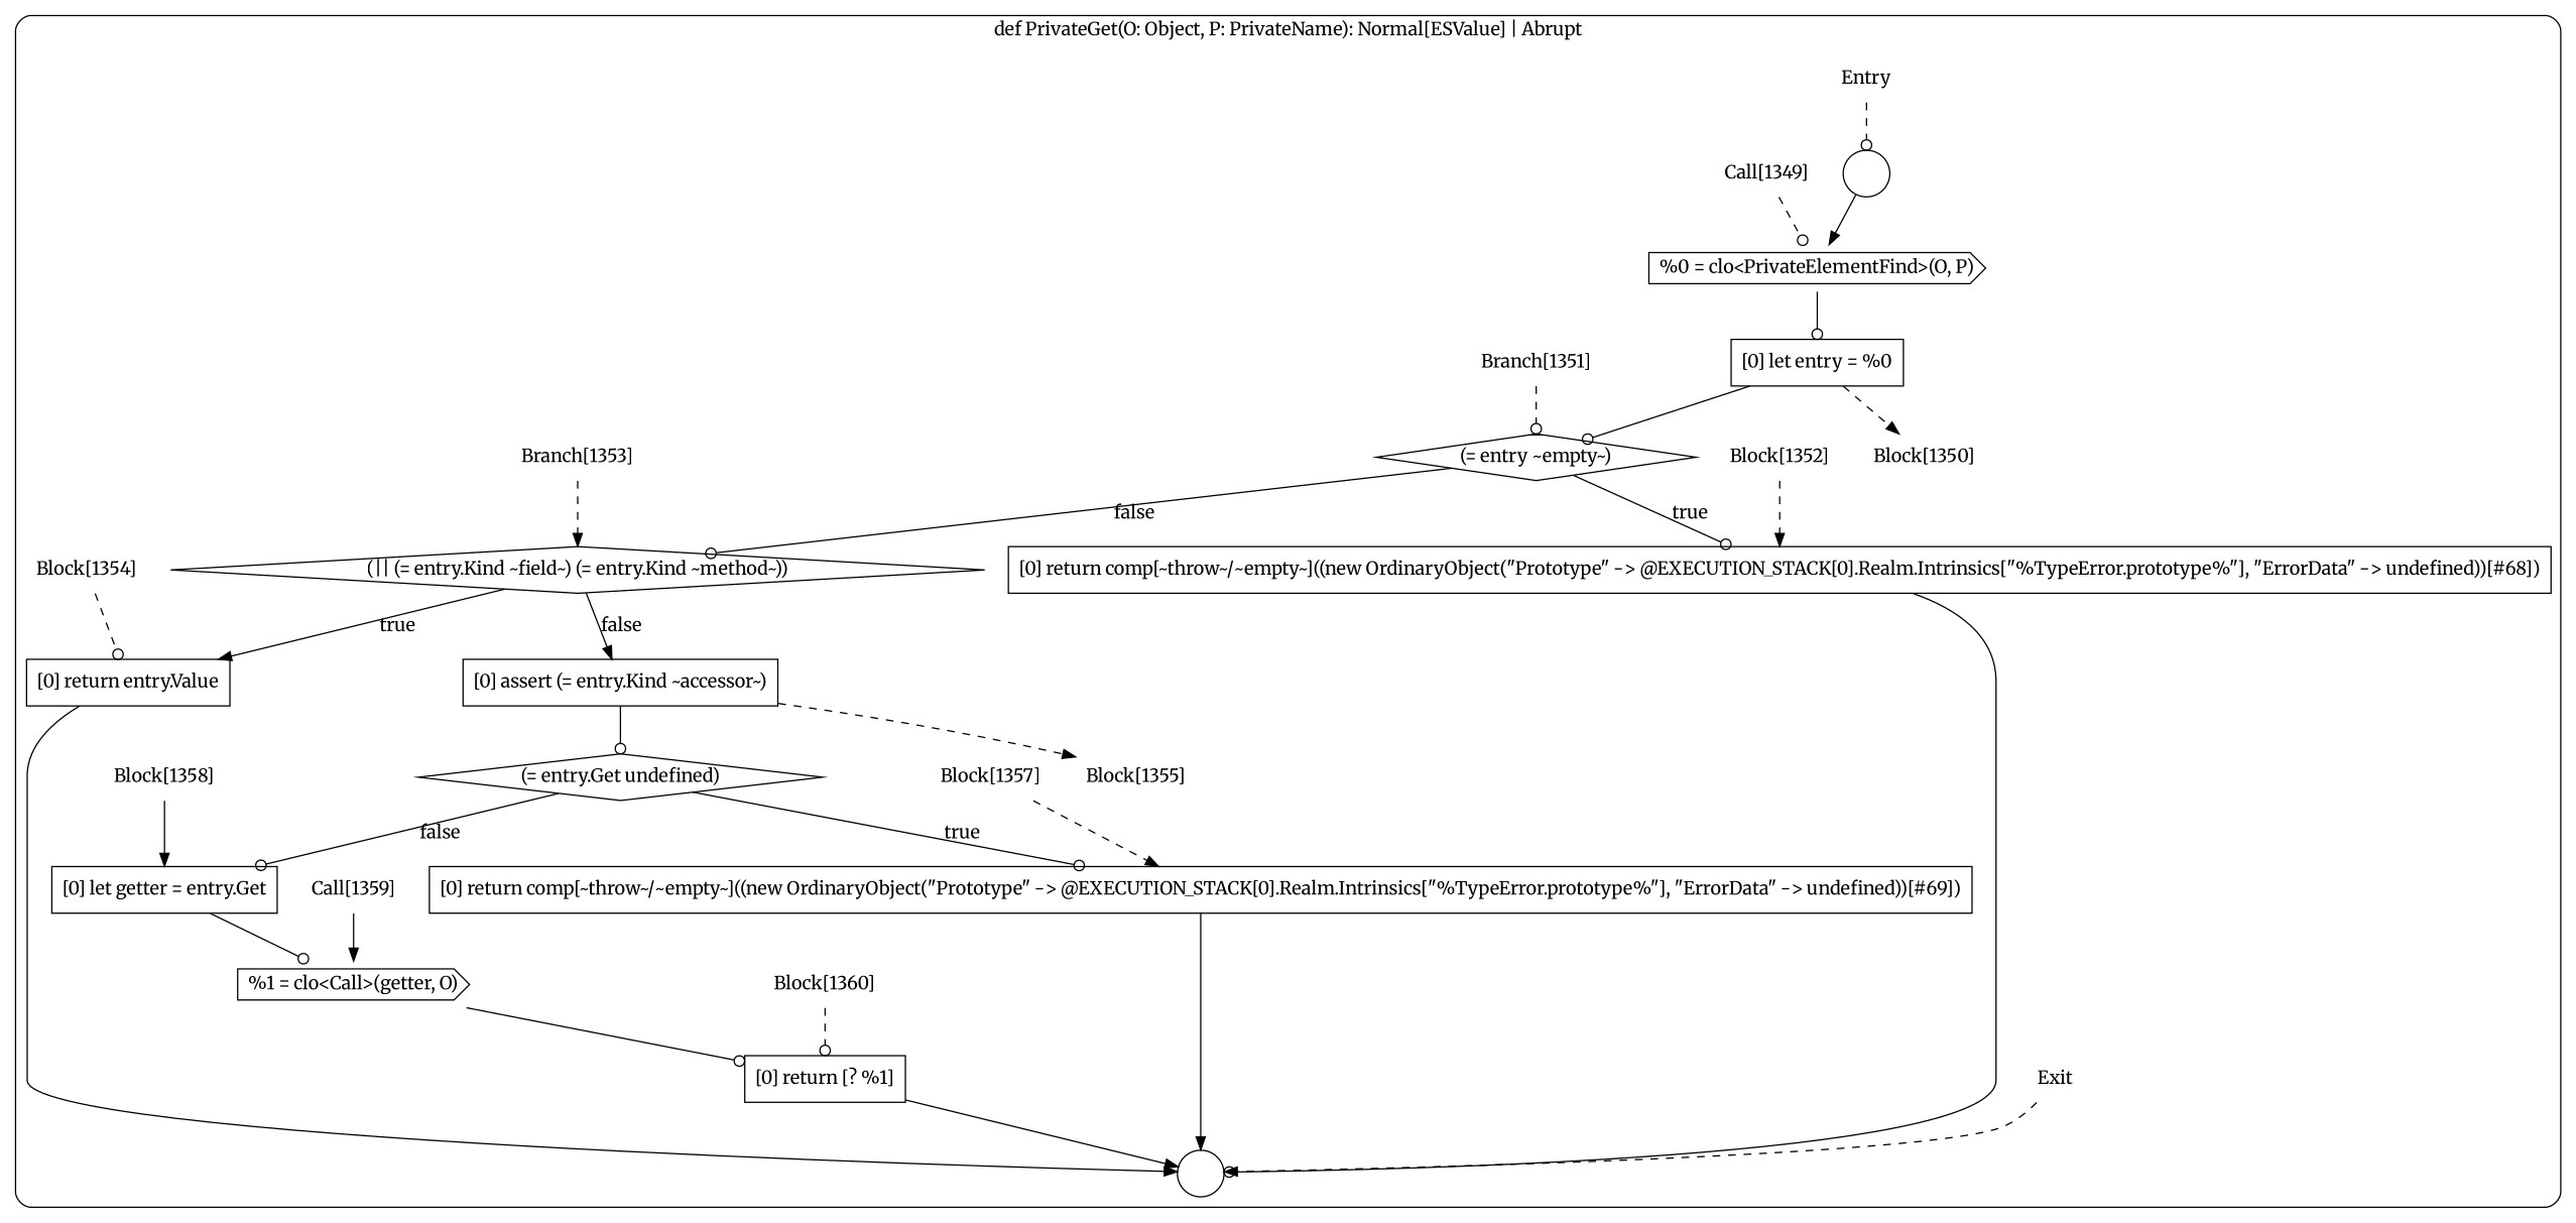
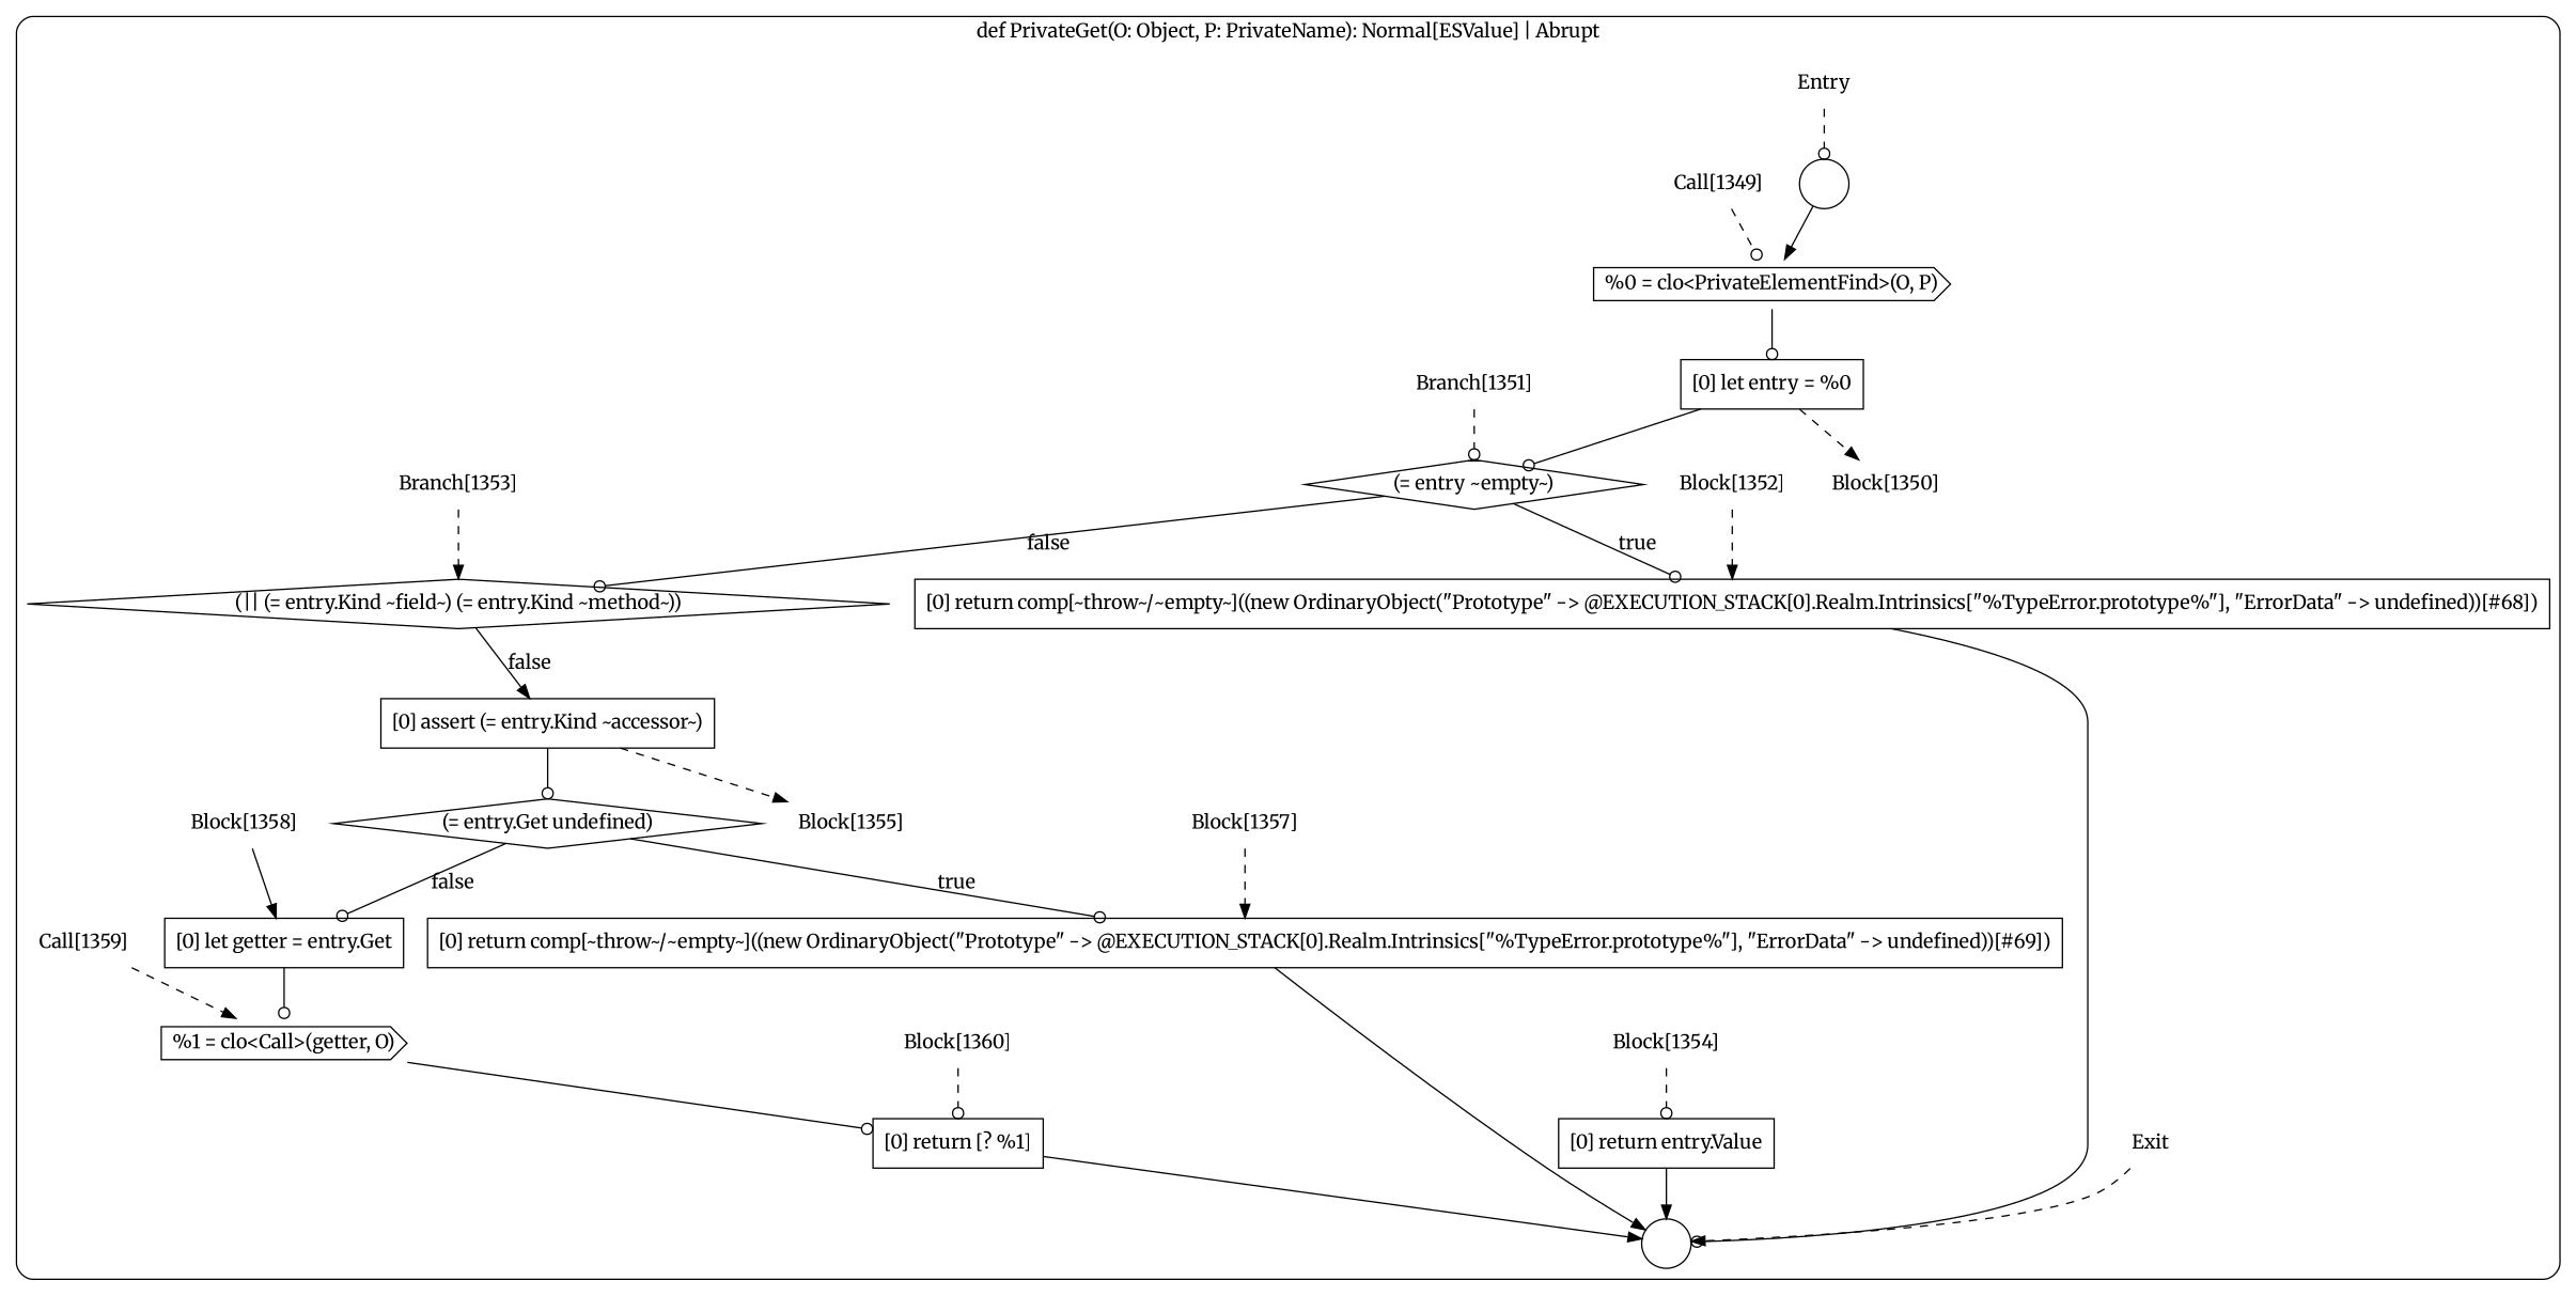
  digraph {
    fontname=Merriweather
    node [fontname=Merriweather shape=none color=black fillcolor=white style=filled]
    edge [arrowhead=odot color=black fontname=Merriweather]
    n1 [label=<<font color="black">Entry</font>> color="" fillcolor="" style=""]
    n2 [label=" " shape=circle]
    n3 [label=<<font color="black">%0 = clo&lt;PrivateElementFind&gt;(O, P)</font>> shape=cds]
    n4 [label=<<font color="black">[0] let entry = %0<BR ALIGN="LEFT"/></font>> shape=box]
    n5 [label=<<font color="black">Exit</font>> color="" fillcolor="" style=""]
    n6 [label=" " shape=circle]
    n7 [label=<<font color="black">Call[1349]</font>> color="" fillcolor="" style=""]
    n8 [label=<<font color="black">(= entry ~empty~)</font>> shape=diamond]
    n9 [label=<<font color="black">Block[1350]</font>> color="" fillcolor="" style=""]
    n10 [label=<<font color="black">[0] return comp[~throw~/~empty~]((new OrdinaryObject(&quot;Prototype&quot; -&gt; @EXECUTION_STACK[0].Realm.Intrinsics[&quot;%TypeError.prototype%&quot;], &quot;ErrorData&quot; -&gt; undefined))[#68])<BR ALIGN="LEFT"/></font>> shape=box]
    n11 [label=<<font color="black">(|| (= entry.Kind ~field~) (= entry.Kind ~method~))</font>> shape=diamond]
    n12 [label=<<font color="black">Branch[1351]</font>> color="" fillcolor="" style=""]
    n13 [label=<<font color="black">[0] return entry.Value<BR ALIGN="LEFT"/></font>> shape=box]
    n14 [label=<<font color="black">[0] assert (= entry.Kind ~accessor~)<BR ALIGN="LEFT"/></font>> shape=box]
    n15 [label=<<font color="black">Block[1352]</font>> color="" fillcolor="" style=""]
    n16 [label=<<font color="black">Branch[1353]</font>> color="" fillcolor="" style=""]
    n17 [label=<<font color="black">(= entry.Get undefined)</font>> shape=diamond]
    n18 [label=<<font color="black">Block[1354]</font>> color="" fillcolor="" style=""]
    n19 [label=<<font color="black">Block[1355]</font>> color="" fillcolor="" style=""]
    n20 [label=<<font color="black">[0] return comp[~throw~/~empty~]((new OrdinaryObject(&quot;Prototype&quot; -&gt; @EXECUTION_STACK[0].Realm.Intrinsics[&quot;%TypeError.prototype%&quot;], &quot;ErrorData&quot; -&gt; undefined))[#69])<BR ALIGN="LEFT"/></font>> shape=box]
    n21 [label=<<font color="black">[0] let getter = entry.Get<BR ALIGN="LEFT"/></font>> shape=box]
    n22 [label=<<font color="black">%1 = clo&lt;Call&gt;(getter, O)</font>> shape=cds]
    n23 [label=<<font color="black">Block[1357]</font>> color="" fillcolor="" style=""]
    n24 [label=<<font color="black">Block[1358]</font>> color="" fillcolor="" style=""]
    n25 [label=<<font color="black">[0] return [? %1]<BR ALIGN="LEFT"/></font>> shape=box]
    n26 [label=<<font color="black">Call[1359]</font>> color="" fillcolor="" style=""]
    n27 [label=<<font color="black">Block[1360]</font>> color="" fillcolor="" style=""]
    subgraph cluster_1 {
      label="def PrivateGet(O: Object, P: PrivateName): Normal[ESValue] | Abrupt"
      style=rounded
      n1
      n2
      n3
      n4
      n5
      n6
      n7
      n8
      n9
      n10
      n11
      n12
      n13
      n14
      n15
      n16
      n17
      n18
      n19
      n20
      n21
      n22
      n23
      n24
      n25
      n26
      n27
    }
    n1 -> n2 [style=dashed]
    n2 -> n3 [arrowhead=normal]
    n3 -> n4
    n4 -> n8
    n4 -> n9 [arrowhead=normal style=dashed]
    n5 -> n6 [arrowhead=normal style=dashed]
    n7 -> n3 [style=dashed]
    n8 -> n10 [label=<<font color="black">true</font>>]
    n8 -> n11 [label=<<font color="black">false</font>>]
    n10 -> n6
-   n11 -> n13 [arrowhead=normal label=<<font color="black">true</font>>]
    n11 -> n14 [arrowhead=normal label=<<font color="black">false</font>>]
    n12 -> n8 [style=dashed]
    n13 -> n6 [arrowhead=normal]
    n14 -> n17
    n14 -> n19 [arrowhead=normal style=dashed]
    n15 -> n10 [arrowhead=normal style=dashed]
    n16 -> n11 [arrowhead=normal style=dashed]
    n17 -> n20 [label=<<font color="black">true</font>>]
    n17 -> n21 [label=<<font color="black">false</font>>]
    n18 -> n13 [style=dashed]
    n20 -> n6 [arrowhead=normal]
    n21 -> n22
    n22 -> n25
    n23 -> n20 [arrowhead=normal style=dashed]
    n24 -> n21 [arrowhead=normal style=solid]
    n25 -> n6 [arrowhead=normal]
-   n26 -> n22 [arrowhead=normal style=solid]
+   n26 -> n22 [arrowhead=normal style=dashed]
    n27 -> n25 [style=dashed]
  }
